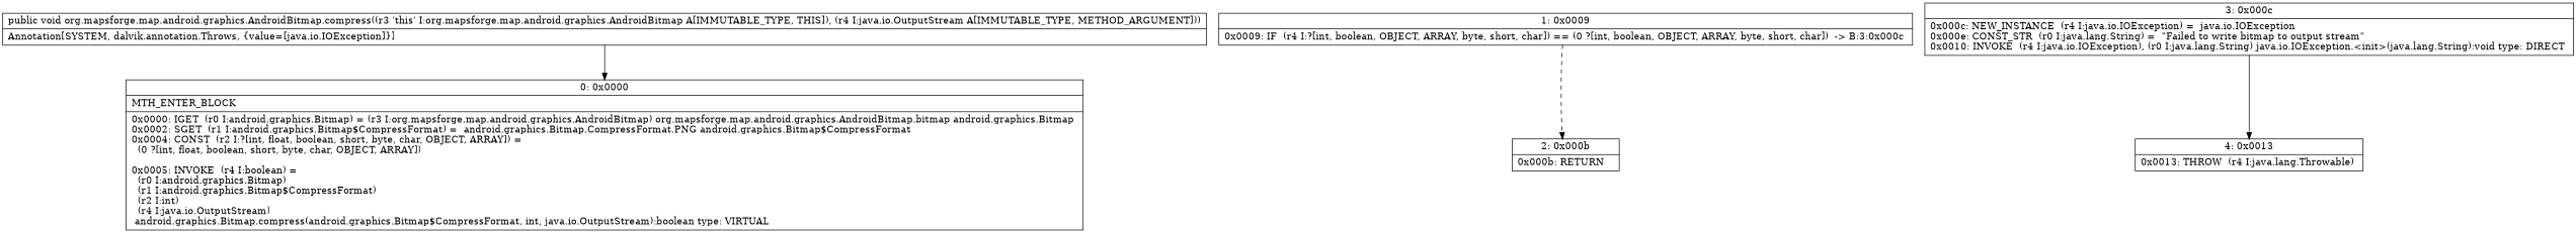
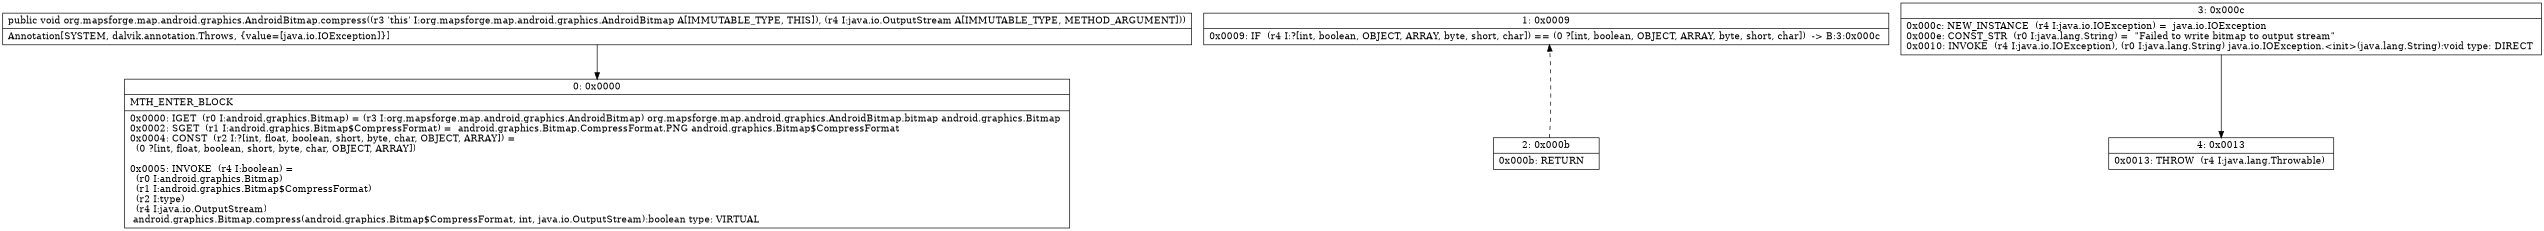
  digraph {
    node [shape=record]
-   n1 [label="{0\:\ 0x0000|MTH_ENTER_BLOCK\l|0x0000: IGET  (r0 I:android.graphics.Bitmap) = (r3 I:org.mapsforge.map.android.graphics.AndroidBitmap) org.mapsforge.map.android.graphics.AndroidBitmap.bitmap android.graphics.Bitmap \l0x0002: SGET  (r1 I:android.graphics.Bitmap$CompressFormat) =  android.graphics.Bitmap.CompressFormat.PNG android.graphics.Bitmap$CompressFormat \l0x0004: CONST  (r2 I:?[int, float, boolean, short, byte, char, OBJECT, ARRAY]) = \l  (0 ?[int, float, boolean, short, byte, char, OBJECT, ARRAY])\l \l0x0005: INVOKE  (r4 I:boolean) = \l  (r0 I:android.graphics.Bitmap)\l  (r1 I:android.graphics.Bitmap$CompressFormat)\l  (r2 I:int)\l  (r4 I:java.io.OutputStream)\l android.graphics.Bitmap.compress(android.graphics.Bitmap$CompressFormat, int, java.io.OutputStream):boolean type: VIRTUAL \l}"]
+   n1 [label="{0\:\ 0x0000|MTH_ENTER_BLOCK\l|0x0000: IGET  (r0 I:android.graphics.Bitmap) = (r3 I:org.mapsforge.map.android.graphics.AndroidBitmap) org.mapsforge.map.android.graphics.AndroidBitmap.bitmap android.graphics.Bitmap \l0x0002: SGET  (r1 I:android.graphics.Bitmap$CompressFormat) =  android.graphics.Bitmap.CompressFormat.PNG android.graphics.Bitmap$CompressFormat \l0x0004: CONST  (r2 I:?[int, float, boolean, short, byte, char, OBJECT, ARRAY]) = \l  (0 ?[int, float, boolean, short, byte, char, OBJECT, ARRAY])\l \l0x0005: INVOKE  (r4 I:boolean) = \l  (r0 I:android.graphics.Bitmap)\l  (r1 I:android.graphics.Bitmap$CompressFormat)\l  (r2 I:type)\l  (r4 I:java.io.OutputStream)\l android.graphics.Bitmap.compress(android.graphics.Bitmap$CompressFormat, int, java.io.OutputStream):boolean type: VIRTUAL \l}"]
    n2 [label="{1\:\ 0x0009|0x0009: IF  (r4 I:?[int, boolean, OBJECT, ARRAY, byte, short, char]) == (0 ?[int, boolean, OBJECT, ARRAY, byte, short, char])  \-\> B:3:0x000c \l}"]
    n3 [label="{2\:\ 0x000b|0x000b: RETURN   \l}"]
    n4 [label="{3\:\ 0x000c|0x000c: NEW_INSTANCE  (r4 I:java.io.IOException) =  java.io.IOException \l0x000e: CONST_STR  (r0 I:java.lang.String) =  \"Failed to write bitmap to output stream\" \l0x0010: INVOKE  (r4 I:java.io.IOException), (r0 I:java.lang.String) java.io.IOException.\<init\>(java.lang.String):void type: DIRECT \l}"]
    n5 [label="{4\:\ 0x0013|0x0013: THROW  (r4 I:java.lang.Throwable) \l}"]
    n6 [label="{public void org.mapsforge.map.android.graphics.AndroidBitmap.compress((r3 'this' I:org.mapsforge.map.android.graphics.AndroidBitmap A[IMMUTABLE_TYPE, THIS]), (r4 I:java.io.OutputStream A[IMMUTABLE_TYPE, METHOD_ARGUMENT]))  | Annotation[SYSTEM, dalvik.annotation.Throws, \{value=[java.io.IOException]\}]\l}"]
-   n2 -> n3 [style=dashed]
+   n3 -> n2 [style=dashed]
    n4 -> n5
    n6 -> n1
  }
